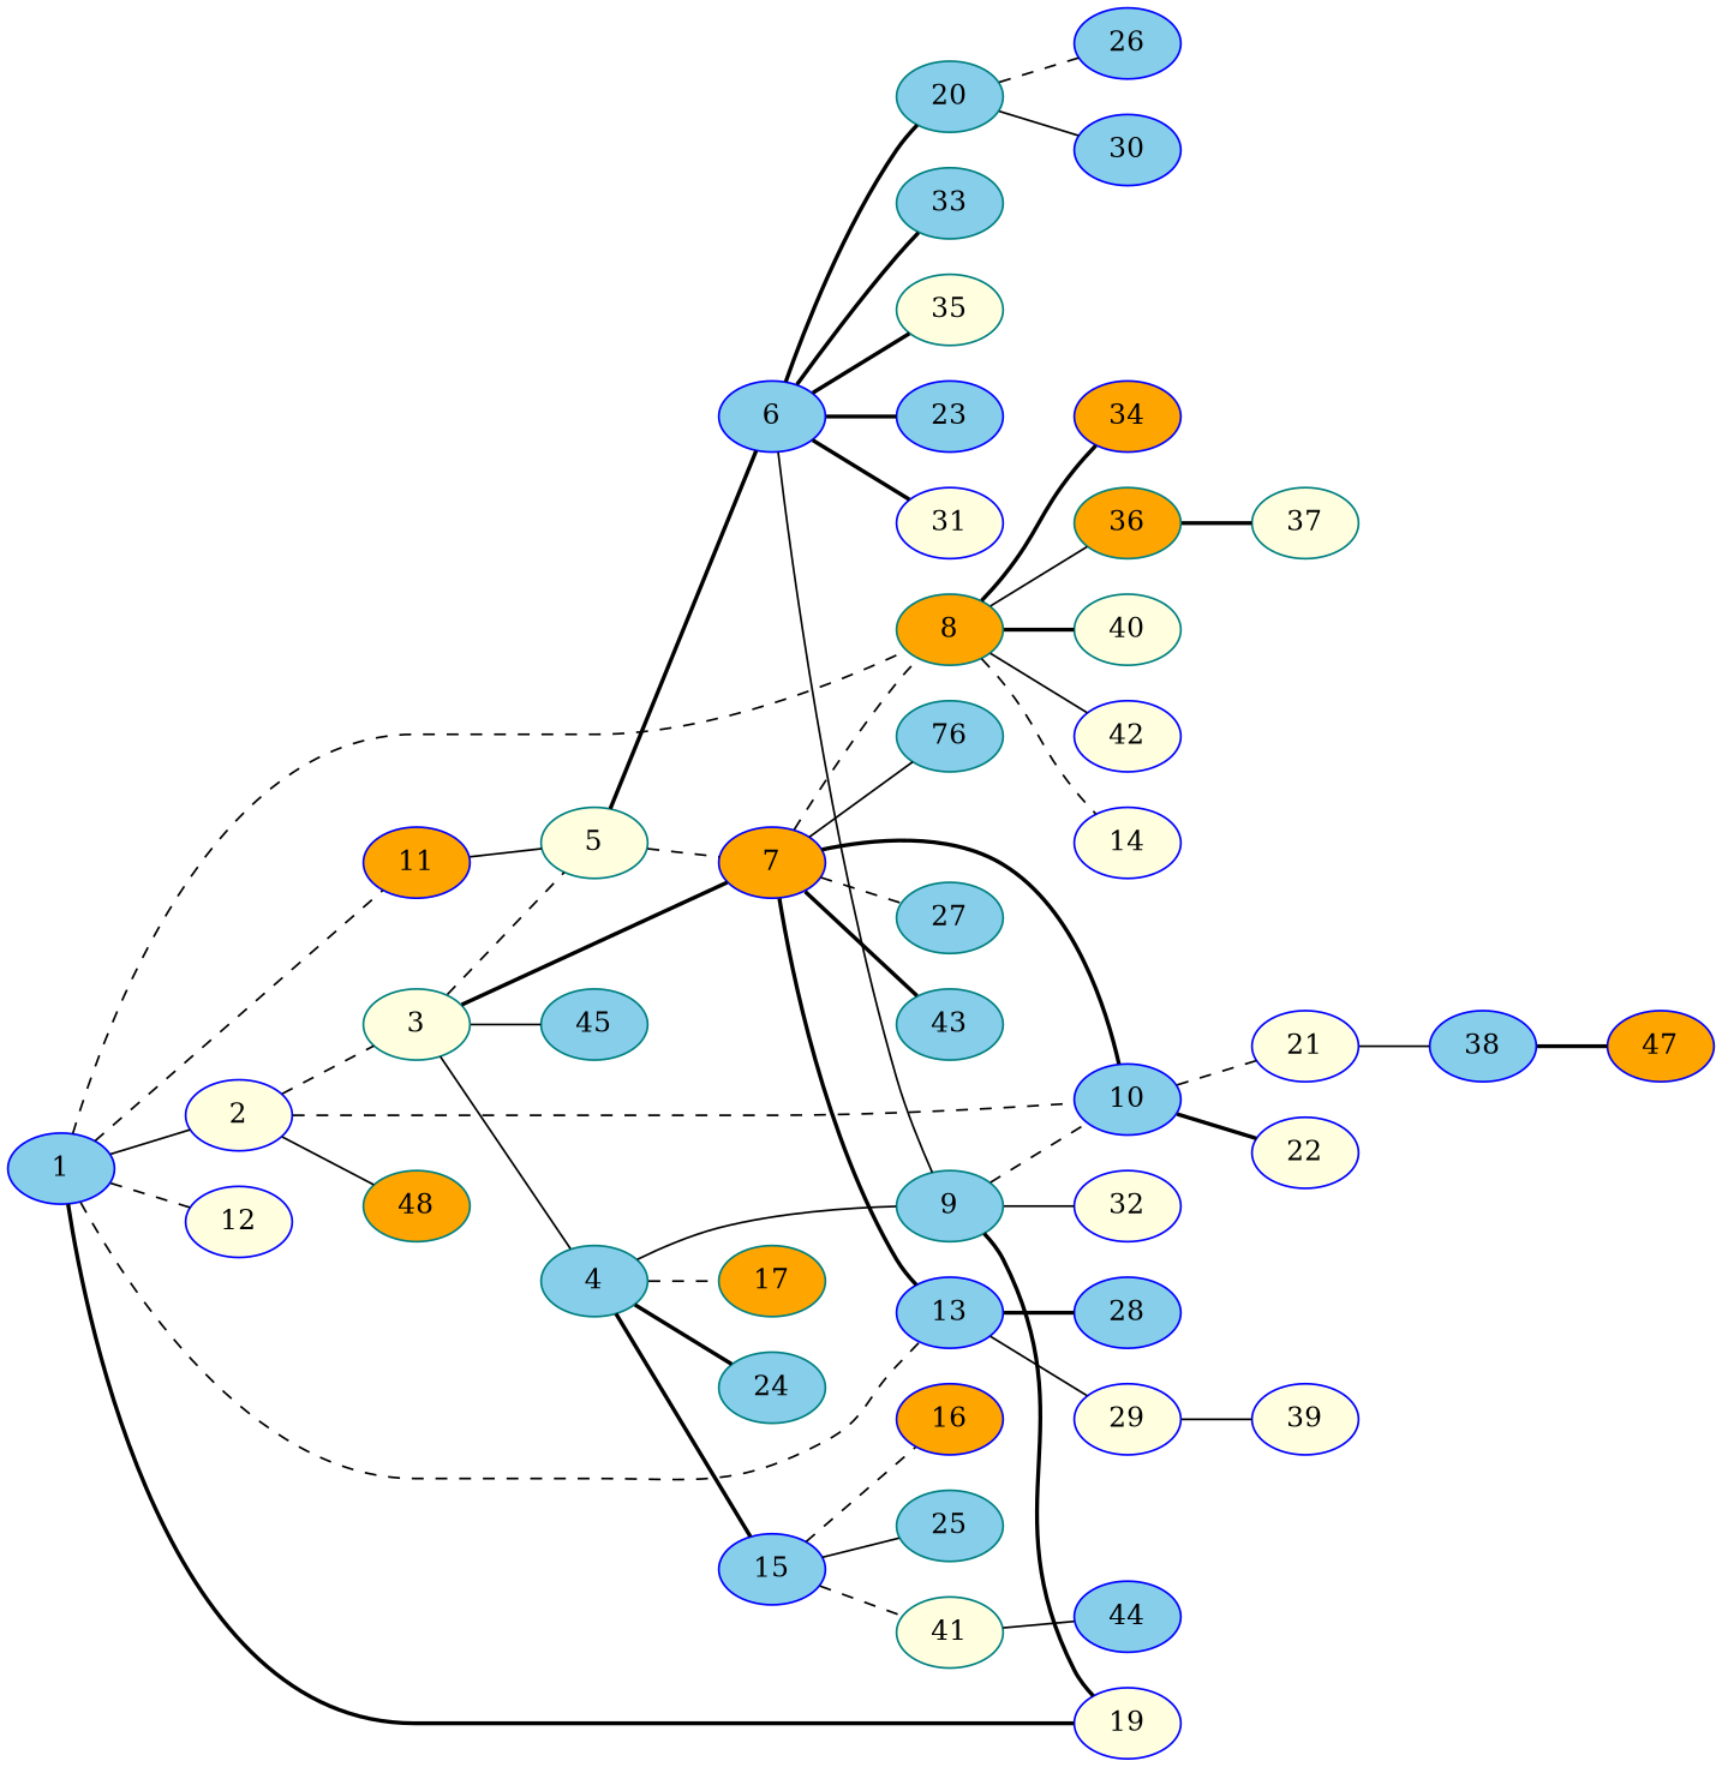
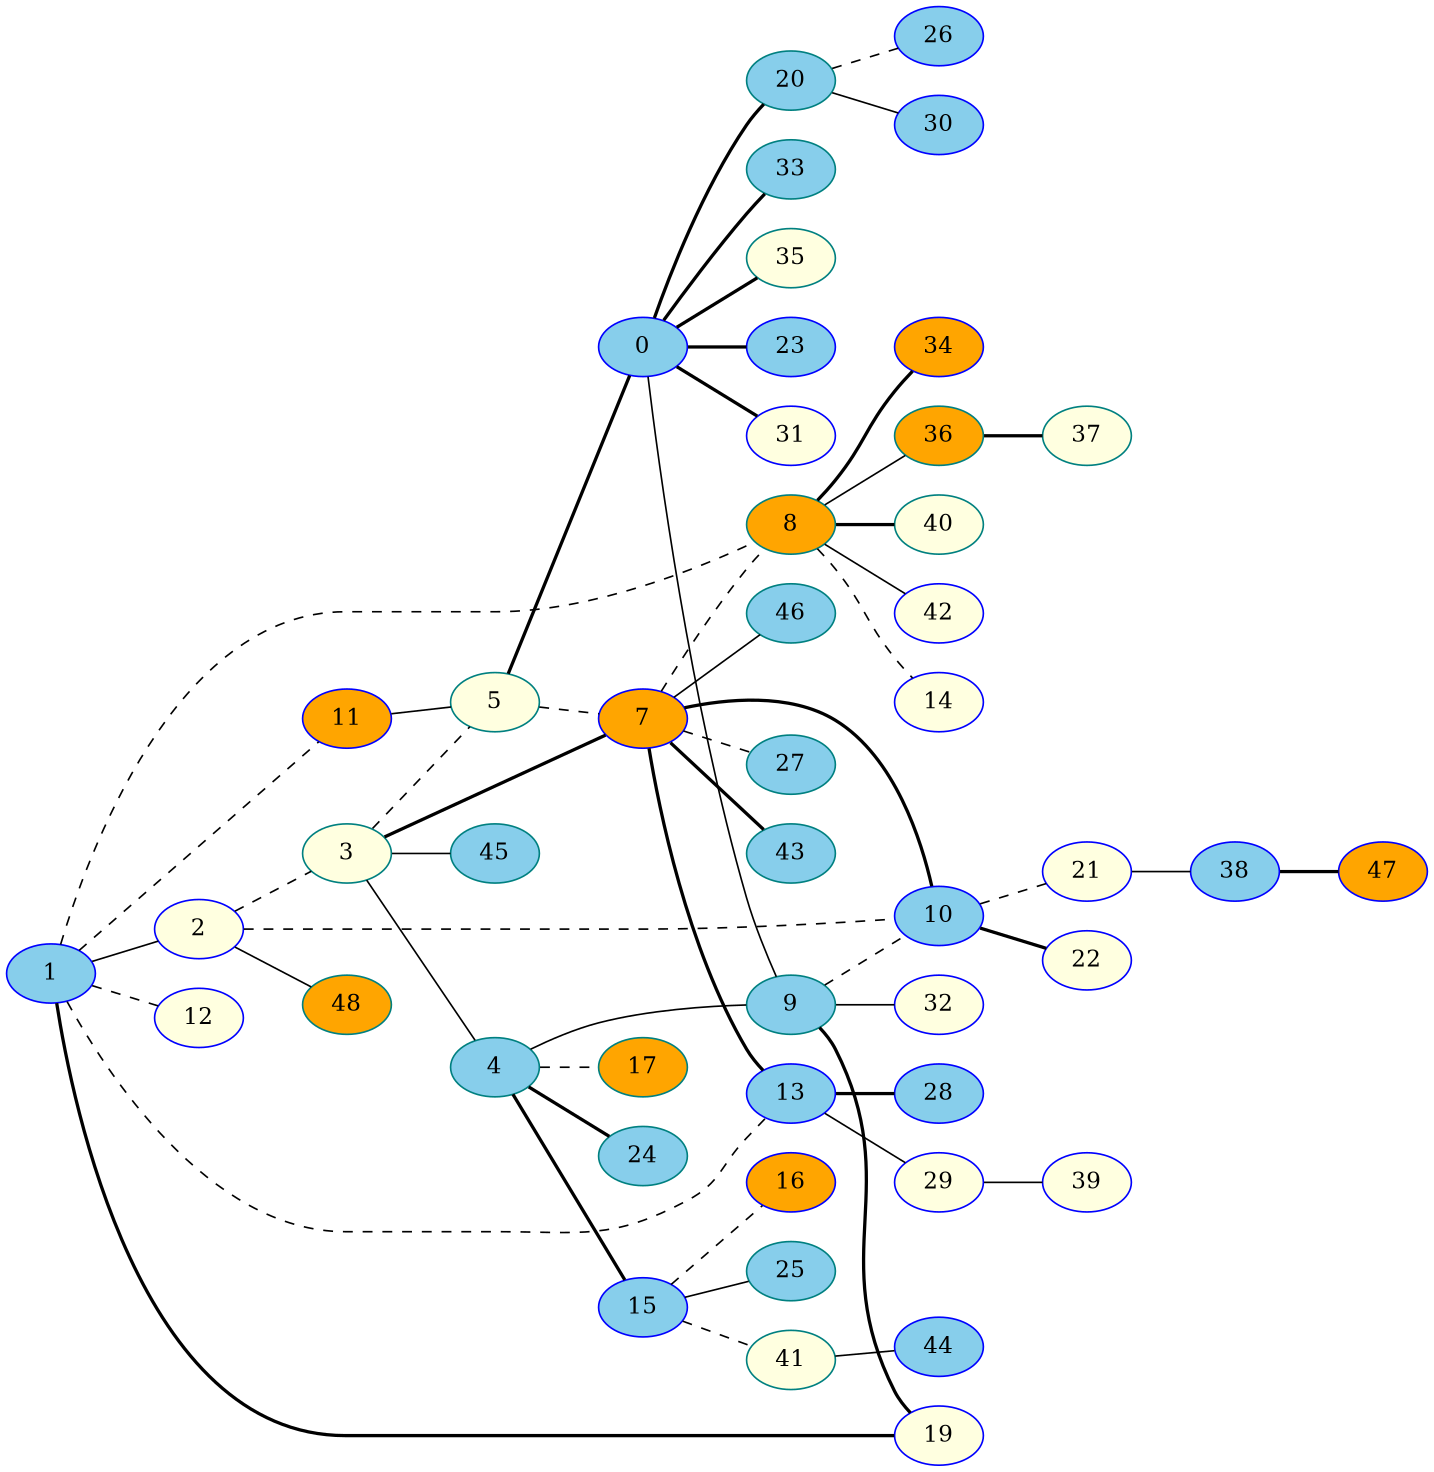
  graph {
    rankdir=LR
    node [color=blue fillcolor=skyblue style=filled]
    edge [style=bold]
    2 [fillcolor=lightyellow]
    1
    8 [color=teal fillcolor=orange]
    11 [fillcolor=orange]
    12 [fillcolor=lightyellow]
    13
    19 [fillcolor=lightyellow]
    3 [color=teal fillcolor=lightyellow]
    10
    48 [color=teal fillcolor=orange]
    5 [color=teal fillcolor=lightyellow]
    7 [fillcolor=orange]
-   6
+   6 [label=0]
    14 [fillcolor=lightyellow]
    34 [fillcolor=orange]
    36 [color=teal fillcolor=orange]
    40 [color=teal fillcolor=lightyellow]
    42 [fillcolor=lightyellow]
    28
    29 [fillcolor=lightyellow]
    4 [color=teal]
    45 [color=teal]
    21 [fillcolor=lightyellow]
    22 [fillcolor=lightyellow]
    9 [color=teal]
    15
    17 [color=teal fillcolor=orange]
    24 [color=teal]
    27 [color=teal]
    43 [color=teal]
-   46 [color=teal label=76]
+   46 [color=teal]
    32 [fillcolor=lightyellow]
    16 [fillcolor=orange]
    25 [color=teal]
    41 [color=teal fillcolor=lightyellow]
    20 [color=teal]
    23
    31 [fillcolor=lightyellow]
    33 [color=teal]
    35 [color=teal fillcolor=lightyellow]
    26
    30
    37 [color=teal fillcolor=lightyellow]
    38
    39 [fillcolor=lightyellow]
    44
    47 [fillcolor=orange]
    2 -- 3 [style=dashed]
    2 -- 10 [style=dashed]
    2 -- 48 [style=solid]
    1 -- 2 [style=solid]
    1 -- 8 [style=dashed]
    1 -- 11 [style=dashed]
    1 -- 12 [style=dashed]
    1 -- 13 [style=dashed]
    1 -- 19
    8 -- 14 [style=dashed]
    8 -- 34
    8 -- 36 [style=solid]
    8 -- 40
    8 -- 42 [style=solid]
    11 -- 5 [style=solid]
    13 -- 28
    13 -- 29 [style=solid]
    3 -- 5 [style=dashed]
    3 -- 7
    3 -- 4 [style=solid]
    3 -- 45 [style=solid]
    10 -- 21 [style=dashed]
    10 -- 22
    5 -- 7 [style=dashed]
    5 -- 6
    7 -- 8 [style=dashed]
    7 -- 13
    7 -- 10
    7 -- 27 [style=dashed]
    7 -- 43
    7 -- 46 [style=solid]
    6 -- 9 [style=solid]
    6 -- 20
    6 -- 23
    6 -- 31
    6 -- 33
    6 -- 35
    36 -- 37
    29 -- 39 [style=solid]
    4 -- 9 [style=solid]
    4 -- 15
    4 -- 17 [style=dashed]
    4 -- 24
    21 -- 38 [style=solid]
    9 -- 19
    9 -- 10 [style=dashed]
    9 -- 32 [style=solid]
    15 -- 16 [style=dashed]
    15 -- 25 [style=solid]
    15 -- 41 [style=dashed]
    41 -- 44 [style=solid]
    20 -- 26 [style=dashed]
    20 -- 30 [style=solid]
    38 -- 47
  }
